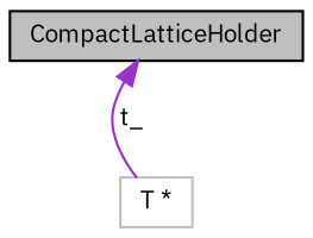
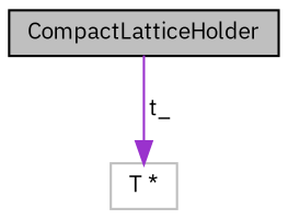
  digraph {
    fontname="IBM Plex Sans"
    node [fontname="IBM Plex Sans" fontsize=10 shape=record style=filled]
    n1 [color=black fillcolor=grey75 fontcolor=black height=0.2 label=CompactLatticeHolder width=0.4]
    n2 [color=grey75 fillcolor=white height=0.2 label="T *" width=0.4]
-   n1 -> n2 [color=darkorchid3 dir=back fontname="IBM Plex Sans" fontsize=10 label=" t_" labelfontname=Helvetica labelfontsize=10 style=solid]
+   n2 -> n1 [color=darkorchid3 dir=back fontname="IBM Plex Sans" fontsize=10 label=" t_" labelfontname=Helvetica labelfontsize=10 style=solid]
  }
